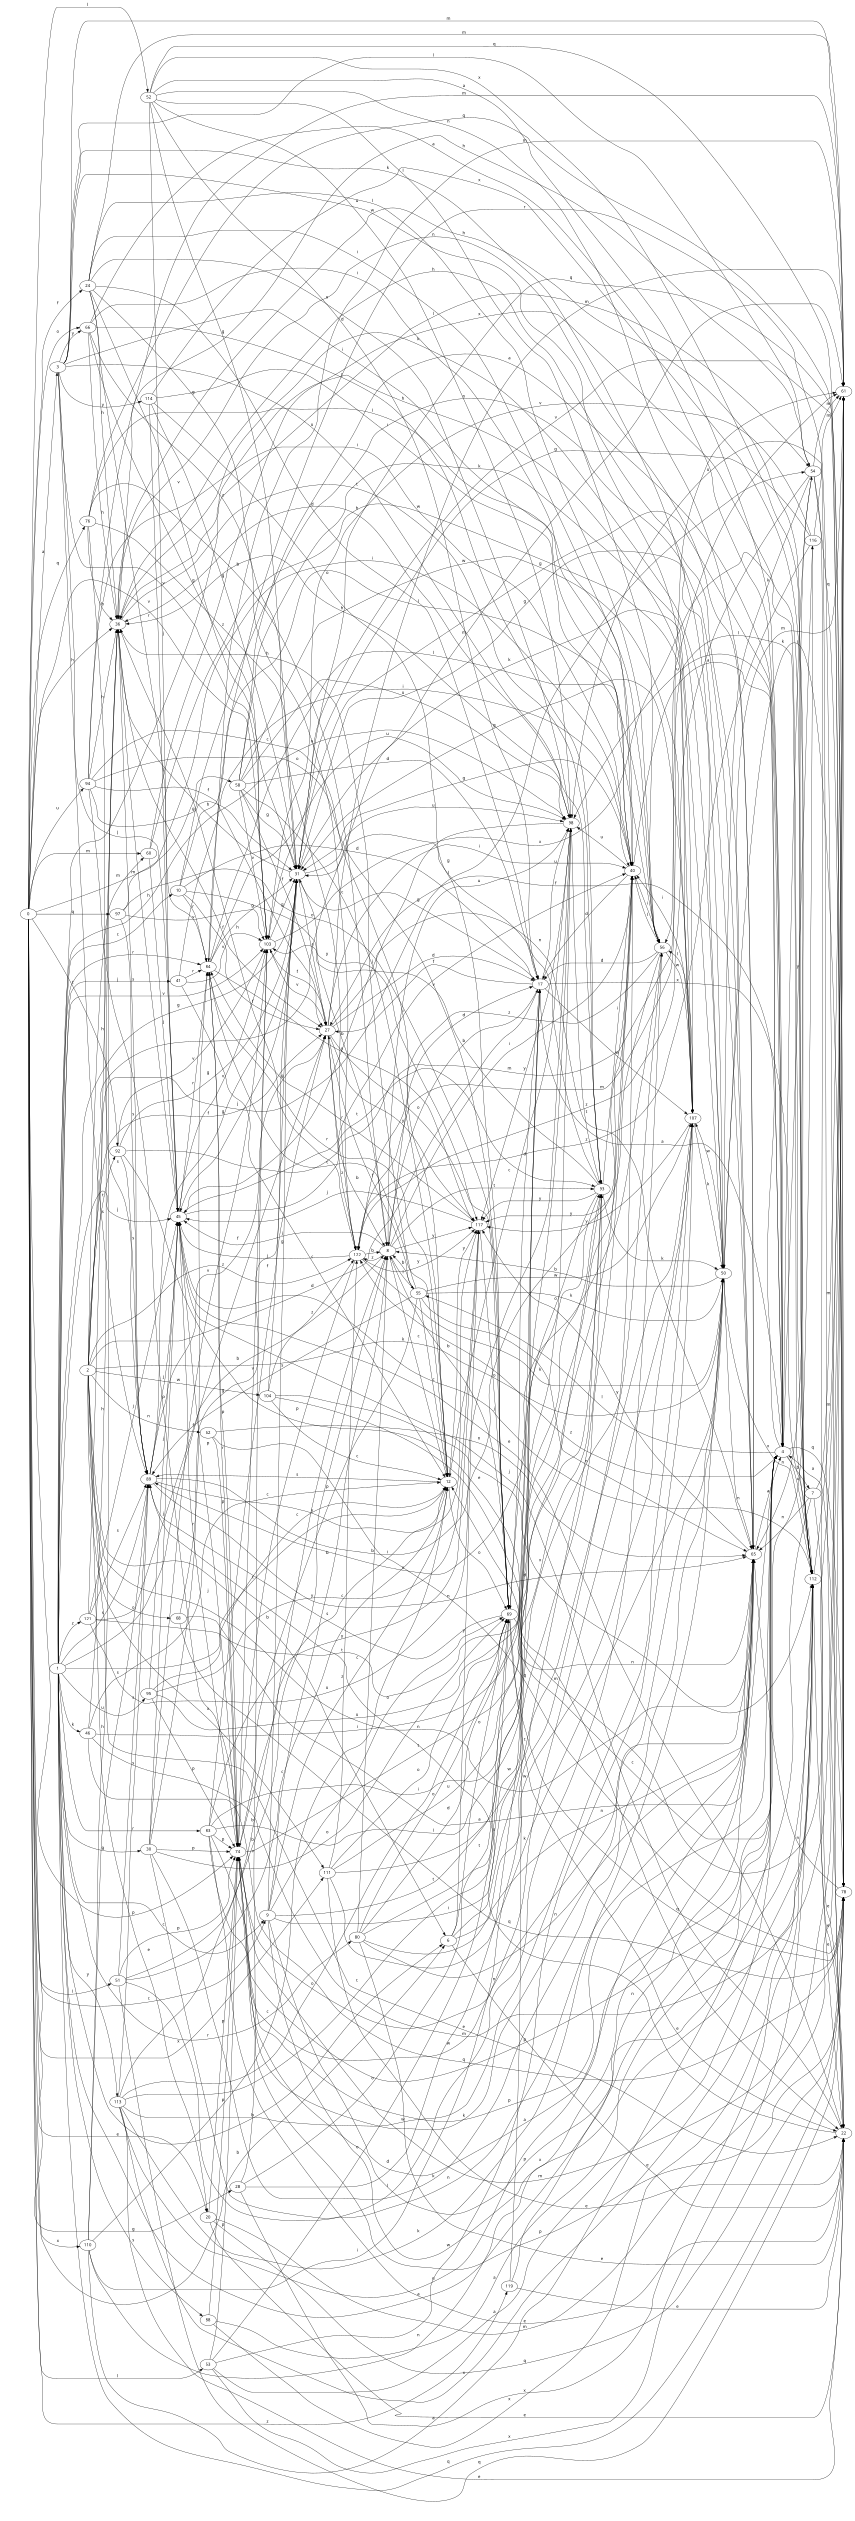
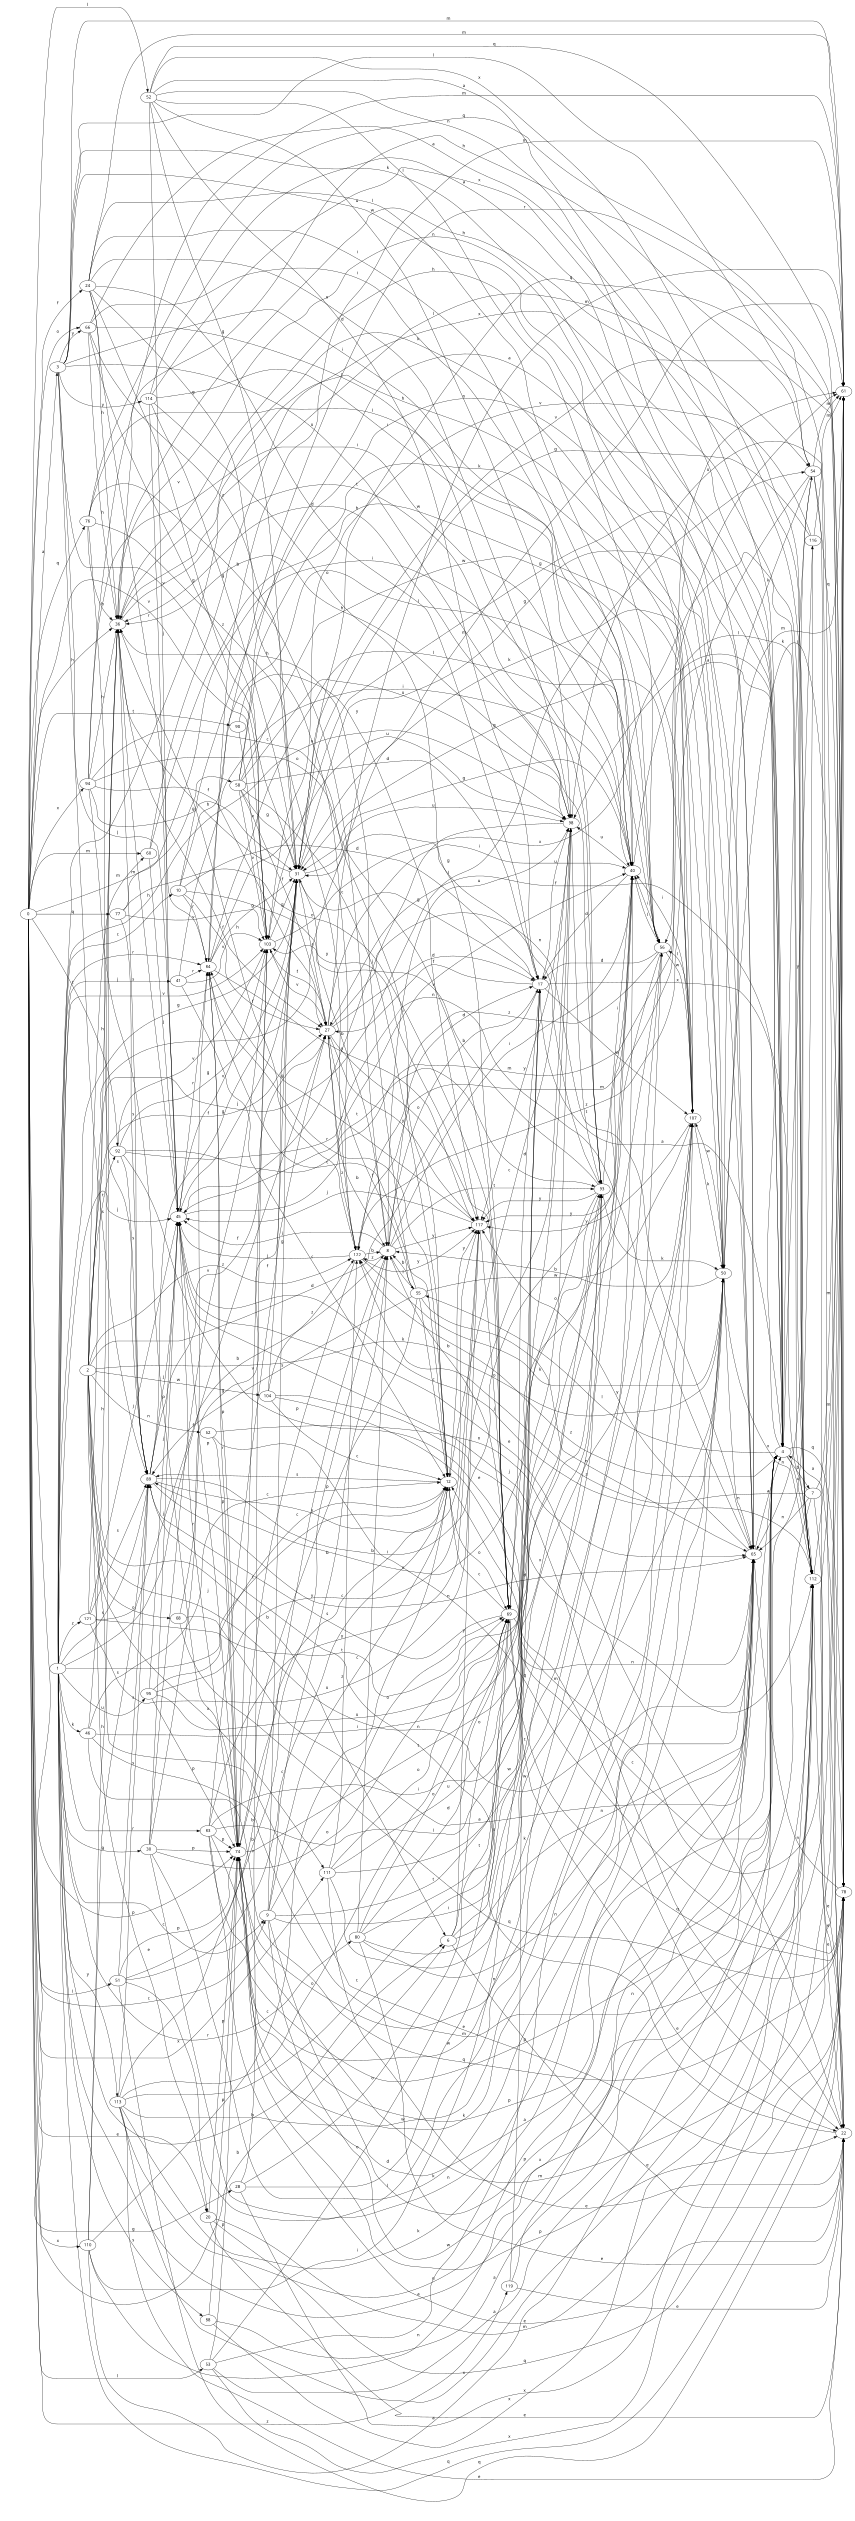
  strict digraph {
    fontname="Noto Sans"
    rankdir=LR
    node [fontname="Noto Sans"]
    edge [fontname="Noto Sans"]
    0
    3
    6
    9
    20
    24
    28
    36
    51
    52
    53
    58
    60
    66
    74
    76
-   77 [label=97]
+   77
+   90
    92
    94
    103
    110
    111
    119
    45
    54
    89
    98
    50
    61
    40
    107
    114
    22
    65
    69
    93
    117
    4
    12
    31
    112
    8
    78
    84
    17
    56
    27
    122
    1
    10
    30
    41
    46
    80
    83
    88
    95
    113
    121
    7
    55
    116
    2
    62
    68
    104
    0 -> 3 [label=a]
    0 -> 6 [label=b]
    0 -> 9 [label=c]
    0 -> 20 [label=e]
    0 -> 24 [label=f]
    0 -> 28 [label=g]
    0 -> 36 [label=h]
    0 -> 51 [label=l]
    0 -> 52 [label=l]
    0 -> 53 [label=l]
    0 -> 58 [label=m]
    0 -> 60 [label=m]
    0 -> 66 [label=o]
    0 -> 74 [label=p]
    0 -> 76 [label=q]
    0 -> 77 [label=q]
+   0 -> 90 [label=t]
    0 -> 92 [label=t]
-   0 -> 94 [label=u]
+   0 -> 94 [label=x]
    0 -> 103 [label=v]
    0 -> 110 [label=x]
    0 -> 111 [label=x]
    0 -> 119 [label=z]
    3 -> 66 [label=y]
    3 -> 103 [label=v]
    3 -> 45 [label=j]
    3 -> 54 [label=l]
    3 -> 89 [label=s]
    3 -> 98 [label=u]
    3 -> 50 [label=k]
    3 -> 61 [label=m]
    3 -> 40 [label=i]
    3 -> 107 [label=w]
    3 -> 114 [label=y]
    6 -> 22 [label=e]
    6 -> 65 [label=n]
    6 -> 69 [label=o]
    6 -> 93 [label=t]
    6 -> 117 [label=y]
    9 -> 40 [label=i]
    9 -> 69 [label=o]
    9 -> 93 [label=t]
    9 -> 4 [label=a]
    9 -> 12 [label=c]
    9 -> 31 [label=g]
    9 -> 112 [label=x]
    9 -> 8 [label=b]
    20 -> 74 [label=p]
    20 -> 61 [label=m]
    20 -> 22 [label=e]
    20 -> 78 [label=q]
    24 -> 36 [label=h]
    24 -> 103 [label=v]
    24 -> 98 [label=u]
    24 -> 61 [label=m]
    24 -> 40 [label=i]
    24 -> 31 [label=g]
    24 -> 84 [label=r]
    24 -> 17 [label=d]
    24 -> 56 [label=l]
    28 -> 103 [label=v]
    28 -> 69 [label=o]
    28 -> 112 [label=x]
    28 -> 17 [label=d]
    36 -> 89 [label=s]
    36 -> 50 [label=k]
    36 -> 65 [label=n]
    36 -> 93 [label=t]
    36 -> 27 [label=f]
    51 -> 74 [label=p]
    51 -> 89 [label=s]
    51 -> 12 [label=c]
    51 -> 8 [label=b]
    51 -> 78 [label=q]
    51 -> 56 [label=l]
    52 -> 45 [label=j]
    52 -> 98 [label=u]
    52 -> 65 [label=n]
    52 -> 4 [label=a]
    52 -> 31 [label=g]
    52 -> 112 [label=x]
    52 -> 78 [label=q]
    52 -> 17 [label=d]
    52 -> 56 [label=l]
    53 -> 74 [label=p]
    53 -> 107 [label=w]
    53 -> 69 [label=o]
    53 -> 4 [label=a]
    53 -> 112 [label=x]
    58 -> 103 [label=v]
    58 -> 98 [label=u]
    58 -> 50 [label=k]
    58 -> 107 [label=w]
    58 -> 4 [label=a]
    58 -> 12 [label=c]
    58 -> 31 [label=g]
    58 -> 17 [label=d]
    58 -> 27 [label=f]
    60 -> 45 [label=j]
    60 -> 107 [label=w]
    60 -> 112 [label=x]
    66 -> 36 [label=h]
    66 -> 40 [label=i]
    66 -> 93 [label=t]
    66 -> 4 [label=a]
    66 -> 31 [label=g]
    66 -> 122 [label=z]
    74 -> 103 [label=v]
    74 -> 45 [label=j]
    74 -> 61 [label=m]
    74 -> 65 [label=n]
    74 -> 93 [label=t]
    74 -> 12 [label=c]
    74 -> 84 [label=r]
    76 -> 36 [label=h]
    76 -> 89 [label=s]
    76 -> 8 [label=b]
    76 -> 78 [label=q]
    76 -> 56 [label=l]
    76 -> 122 [label=z]
    77 -> 103 [label=v]
    77 -> 89 [label=s]
    77 -> 40 [label=i]
    77 -> 69 [label=o]
+   90 -> 103 [label=v]
+   90 -> 117 [label=y]
    92 -> 103 [label=v]
    92 -> 89 [label=s]
    92 -> 22 [label=e]
+   92 -> 65 [label=n]
    92 -> 93 [label=t]
    92 -> 31 [label=g]
    94 -> 36 [label=h]
    94 -> 74 [label=p]
    94 -> 61 [label=m]
    94 -> 40 [label=i]
    94 -> 69 [label=o]
    94 -> 12 [label=c]
    94 -> 31 [label=g]
    94 -> 27 [label=f]
    103 -> 31 [label=g]
    103 -> 112 [label=x]
    103 -> 27 [label=f]
    110 -> 36 [label=h]
    110 -> 89 [label=s]
    110 -> 40 [label=i]
    110 -> 65 [label=n]
    110 -> 4 [label=a]
    110 -> 12 [label=c]
    111 -> 98 [label=u]
    111 -> 50 [label=k]
    111 -> 107 [label=w]
    111 -> 22 [label=e]
    111 -> 69 [label=o]
    111 -> 122 [label=z]
    119 -> 22 [label=e]
    119 -> 65 [label=n]
    119 -> 17 [label=d]
    45 -> 36 [label=h]
    45 -> 74 [label=p]
    45 -> 103 [label=v]
    45 -> 61 [label=m]
    45 -> 40 [label=i]
    45 -> 22 [label=e]
    45 -> 84 [label=r]
    54 -> 36 [label=h]
    54 -> 50 [label=k]
    54 -> 61 [label=m]
    54 -> 22 [label=e]
    54 -> 65 [label=n]
    54 -> 78 [label=q]
    54 -> 122 [label=z]
    89 -> 45 [label=j]
    89 -> 40 [label=i]
    89 -> 65 [label=n]
    89 -> 117 [label=y]
    89 -> 31 [label=g]
    89 -> 27 [label=f]
    98 -> 36 [label=h]
    98 -> 45 [label=j]
    98 -> 93 [label=t]
    98 -> 117 [label=y]
    98 -> 12 [label=c]
    50 -> 61 [label=m]
    50 -> 107 [label=w]
    50 -> 65 [label=n]
    50 -> 112 [label=x]
    50 -> 8 [label=b]
    40 -> 98 [label=u]
    40 -> 4 [label=a]
    40 -> 31 [label=g]
    40 -> 17 [label=d]
    40 -> 56 [label=l]
    107 -> 36 [label=h]
    107 -> 50 [label=k]
    107 -> 40 [label=i]
    107 -> 117 [label=y]
    107 -> 31 [label=g]
    107 -> 56 [label=l]
    114 -> 45 [label=j]
    114 -> 40 [label=i]
    114 -> 69 [label=o]
+   114 -> 4 [label=a]
    114 -> 31 [label=g]
    114 -> 112 [label=x]
    22 -> 45 [label=j]
    22 -> 89 [label=s]
    22 -> 98 [label=u]
    22 -> 84 [label=r]
    65 -> 36 [label=h]
    65 -> 117 [label=y]
    65 -> 4 [label=a]
    65 -> 31 [label=g]
    69 -> 89 [label=s]
    69 -> 22 [label=e]
    69 -> 65 [label=n]
-   8 -> 12 [label=c]
+   69 -> 12 [label=c]
    69 -> 8 [label=b]
    69 -> 78 [label=q]
    69 -> 17 [label=d]
    93 -> 36 [label=h]
    93 -> 103 [label=v]
    93 -> 50 [label=k]
    93 -> 40 [label=i]
    93 -> 69 [label=o]
    93 -> 117 [label=y]
    93 -> 31 [label=g]
    117 -> 45 [label=j]
    117 -> 69 [label=o]
    117 -> 84 [label=r]
    4 -> 74 [label=p]
    4 -> 54 [label=l]
    4 -> 98 [label=u]
    4 -> 31 [label=g]
    4 -> 112 [label=x]
    4 -> 78 [label=q]
    4 -> 27 [label=f]
    4 -> 122 [label=z]
    4 -> 7 [label=b]
    4 -> 55 [label=l]
    4 -> 116 [label=y]
    12 -> 89 [label=s]
    12 -> 69 [label=o]
    12 -> 117 [label=y]
    12 -> 84 [label=r]
    31 -> 36 [label=h]
    31 -> 45 [label=j]
    31 -> 98 [label=u]
    31 -> 50 [label=k]
    31 -> 8 [label=b]
    31 -> 78 [label=q]
    31 -> 27 [label=f]
    112 -> 74 [label=p]
    112 -> 45 [label=j]
    112 -> 61 [label=m]
    112 -> 22 [label=e]
    112 -> 56 [label=l]
    8 -> 45 [label=j]
    8 -> 98 [label=u]
    8 -> 40 [label=i]
    8 -> 93 [label=t]
    8 -> 117 [label=y]
    8 -> 17 [label=d]
    8 -> 122 [label=z]
    8 -> 55 [label=l]
    78 -> 74 [label=p]
    78 -> 103 [label=v]
    78 -> 50 [label=k]
    78 -> 65 [label=n]
    78 -> 4 [label=a]
    84 -> 74 [label=p]
    84 -> 98 [label=u]
    84 -> 61 [label=m]
    84 -> 117 [label=y]
    84 -> 12 [label=c]
    84 -> 31 [label=g]
    84 -> 56 [label=l]
    17 -> 98 [label=u]
    17 -> 107 [label=w]
    17 -> 4 [label=a]
    17 -> 31 [label=g]
    17 -> 112 [label=x]
    17 -> 8 [label=b]
    17 -> 27 [label=f]
    56 -> 89 [label=s]
    56 -> 40 [label=i]
    56 -> 107 [label=w]
    56 -> 117 [label=y]
    56 -> 17 [label=d]
    56 -> 122 [label=z]
    27 -> 103 [label=v]
    27 -> 61 [label=m]
    27 -> 40 [label=i]
    27 -> 65 [label=n]
    27 -> 69 [label=o]
    27 -> 117 [label=y]
    27 -> 8 [label=b]
    27 -> 17 [label=d]
    27 -> 122 [label=z]
    122 -> 36 [label=h]
    122 -> 74 [label=p]
    122 -> 45 [label=j]
    122 -> 50 [label=k]
    122 -> 61 [label=m]
    122 -> 117 [label=y]
    122 -> 8 [label=b]
    1 -> 6 [label=b]
    1 -> 9 [label=c]
    1 -> 103 [label=v]
    1 -> 45 [label=j]
    1 -> 54 [label=l]
    1 -> 89 [label=s]
    1 -> 98 [label=u]
    1 -> 4 [label=a]
    1 -> 12 [label=c]
    1 -> 31 [label=g]
    1 -> 78 [label=q]
    1 -> 84 [label=r]
    1 -> 27 [label=f]
    1 -> 10 [label=c]
    1 -> 30 [label=g]
    1 -> 41 [label=j]
    1 -> 46 [label=k]
    1 -> 80 [label=r]
    1 -> 83 [label=r]
    1 -> 88 [label=s]
    1 -> 95 [label=u]
    1 -> 113 [label=y]
    1 -> 121 [label=z]
    10 -> 65 [label=n]
    10 -> 117 [label=y]
    10 -> 84 [label=r]
    10 -> 17 [label=d]
    10 -> 56 [label=l]
    10 -> 27 [label=f]
    30 -> 74 [label=p]
    30 -> 103 [label=v]
    30 -> 45 [label=j]
    30 -> 50 [label=k]
    30 -> 65 [label=n]
    30 -> 69 [label=o]
    30 -> 31 [label=g]
    41 -> 103 [label=v]
    41 -> 40 [label=i]
    41 -> 12 [label=c]
    41 -> 84 [label=r]
    46 -> 36 [label=h]
    46 -> 61 [label=m]
    46 -> 40 [label=i]
    46 -> 12 [label=c]
    46 -> 78 [label=q]
    80 -> 107 [label=w]
    80 -> 22 [label=e]
    80 -> 65 [label=n]
    80 -> 69 [label=o]
    80 -> 93 [label=t]
    80 -> 8 [label=b]
    80 -> 17 [label=d]
    83 -> 74 [label=p]
    83 -> 50 [label=k]
    83 -> 40 [label=i]
    83 -> 107 [label=w]
    83 -> 22 [label=e]
    83 -> 117 [label=y]
    83 -> 56 [label=l]
    83 -> 27 [label=f]
    88 -> 74 [label=p]
    88 -> 4 [label=a]
    88 -> 112 [label=x]
    95 -> 74 [label=p]
    95 -> 45 [label=j]
    95 -> 98 [label=u]
    95 -> 117 [label=y]
    95 -> 12 [label=c]
    113 -> 89 [label=s]
    113 -> 50 [label=k]
    113 -> 107 [label=w]
    113 -> 22 [label=e]
    113 -> 65 [label=n]
    113 -> 69 [label=o]
    113 -> 93 [label=t]
    113 -> 112 [label=x]
    113 -> 8 [label=b]
    121 -> 36 [label=h]
    121 -> 45 [label=j]
    121 -> 89 [label=s]
    121 -> 98 [label=u]
    121 -> 93 [label=t]
    121 -> 8 [label=b]
    7 -> 36 [label=h]
    7 -> 74 [label=p]
    7 -> 61 [label=m]
    7 -> 22 [label=e]
    7 -> 65 [label=n]
    55 -> 36 [label=h]
    55 -> 74 [label=p]
    55 -> 89 [label=s]
-   55 -> 50 [label=k]
    55 -> 107 [label=w]
    55 -> 65 [label=n]
    55 -> 12 [label=c]
    55 -> 8 [label=b]
    55 -> 27 [label=f]
    116 -> 103 [label=v]
    116 -> 61 [label=m]
    116 -> 12 [label=c]
    116 -> 31 [label=g]
-   116 -> 122 [label=z]
+   7 -> 122 [label=z]
    2 -> 6 [label=b]
    2 -> 20 [label=e]
    2 -> 60 [label=m]
    2 -> 92 [label=t]
    2 -> 111 [label=x]
    2 -> 54 [label=l]
    2 -> 50 [label=k]
    2 -> 61 [label=m]
    2 -> 22 [label=e]
    2 -> 65 [label=n]
    2 -> 17 [label=d]
    2 -> 27 [label=f]
    2 -> 122 [label=z]
    2 -> 62 [label=n]
    2 -> 68 [label=o]
    2 -> 104 [label=w]
    62 -> 74 [label=p]
    62 -> 65 [label=n]
    62 -> 78 [label=q]
    68 -> 4 [label=a]
    68 -> 78 [label=q]
    68 -> 84 [label=r]
    104 -> 61 [label=m]
    104 -> 12 [label=c]
    104 -> 31 [label=g]
    104 -> 112 [label=x]
    104 -> 122 [label=z]
  }
